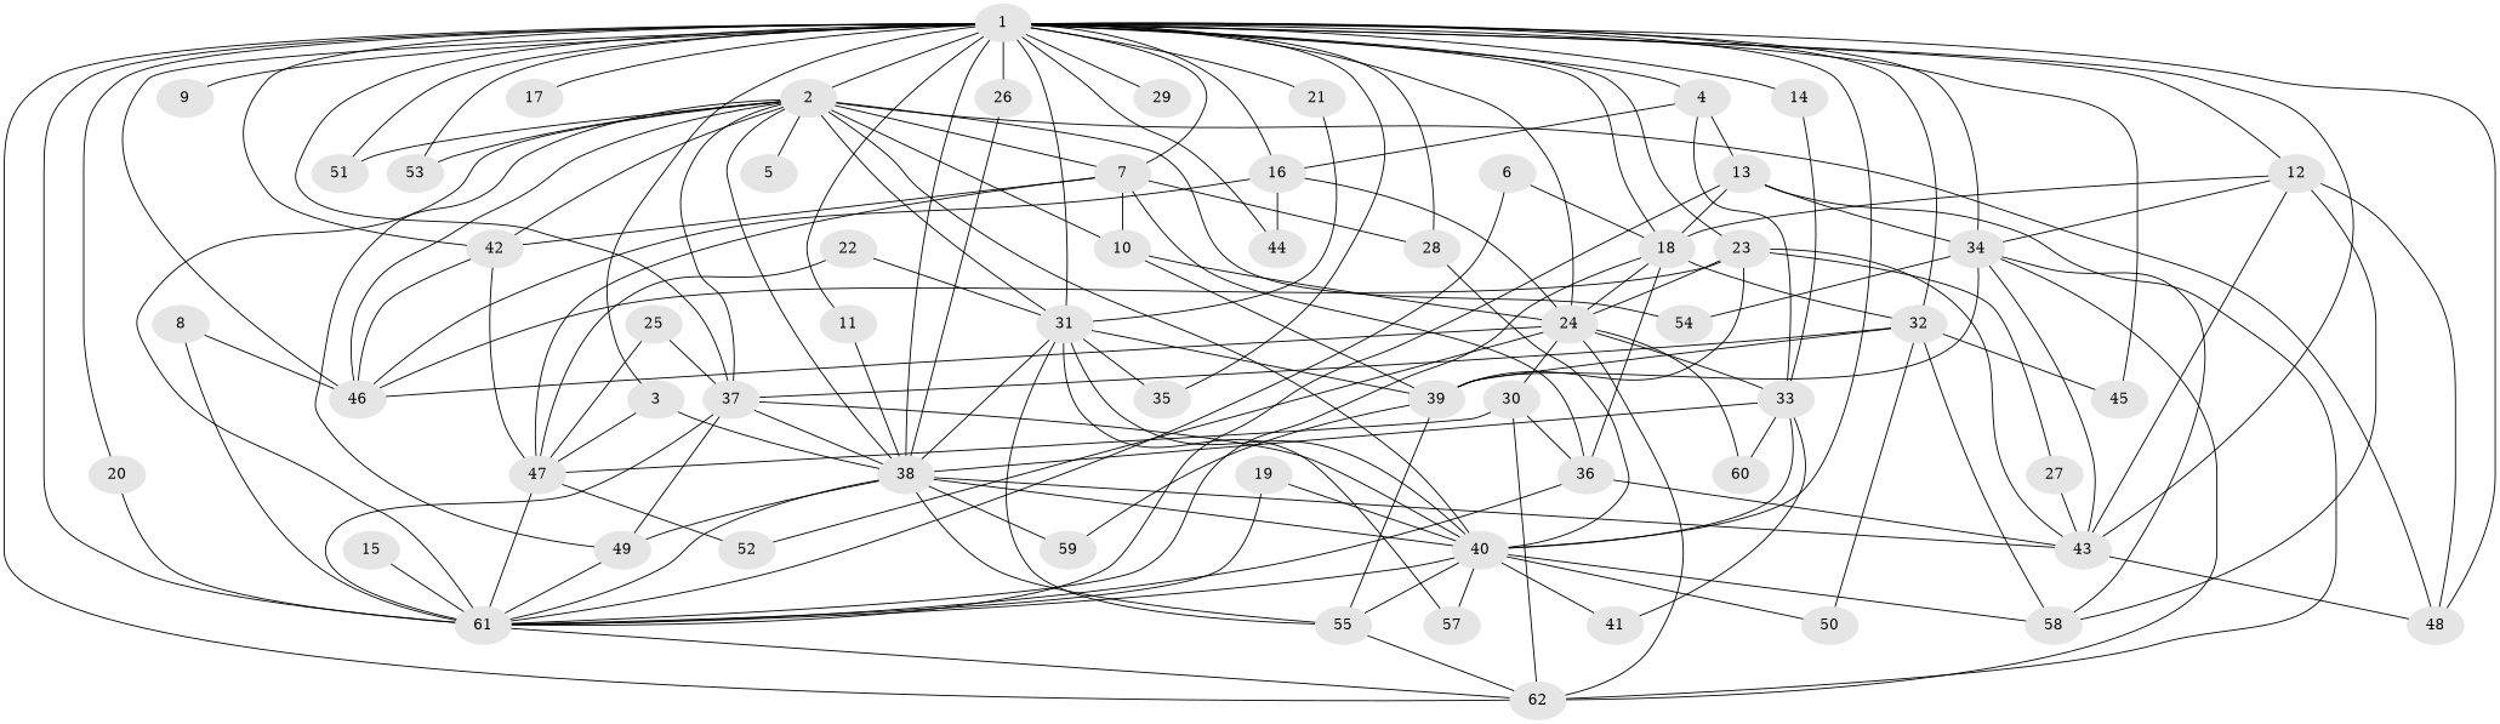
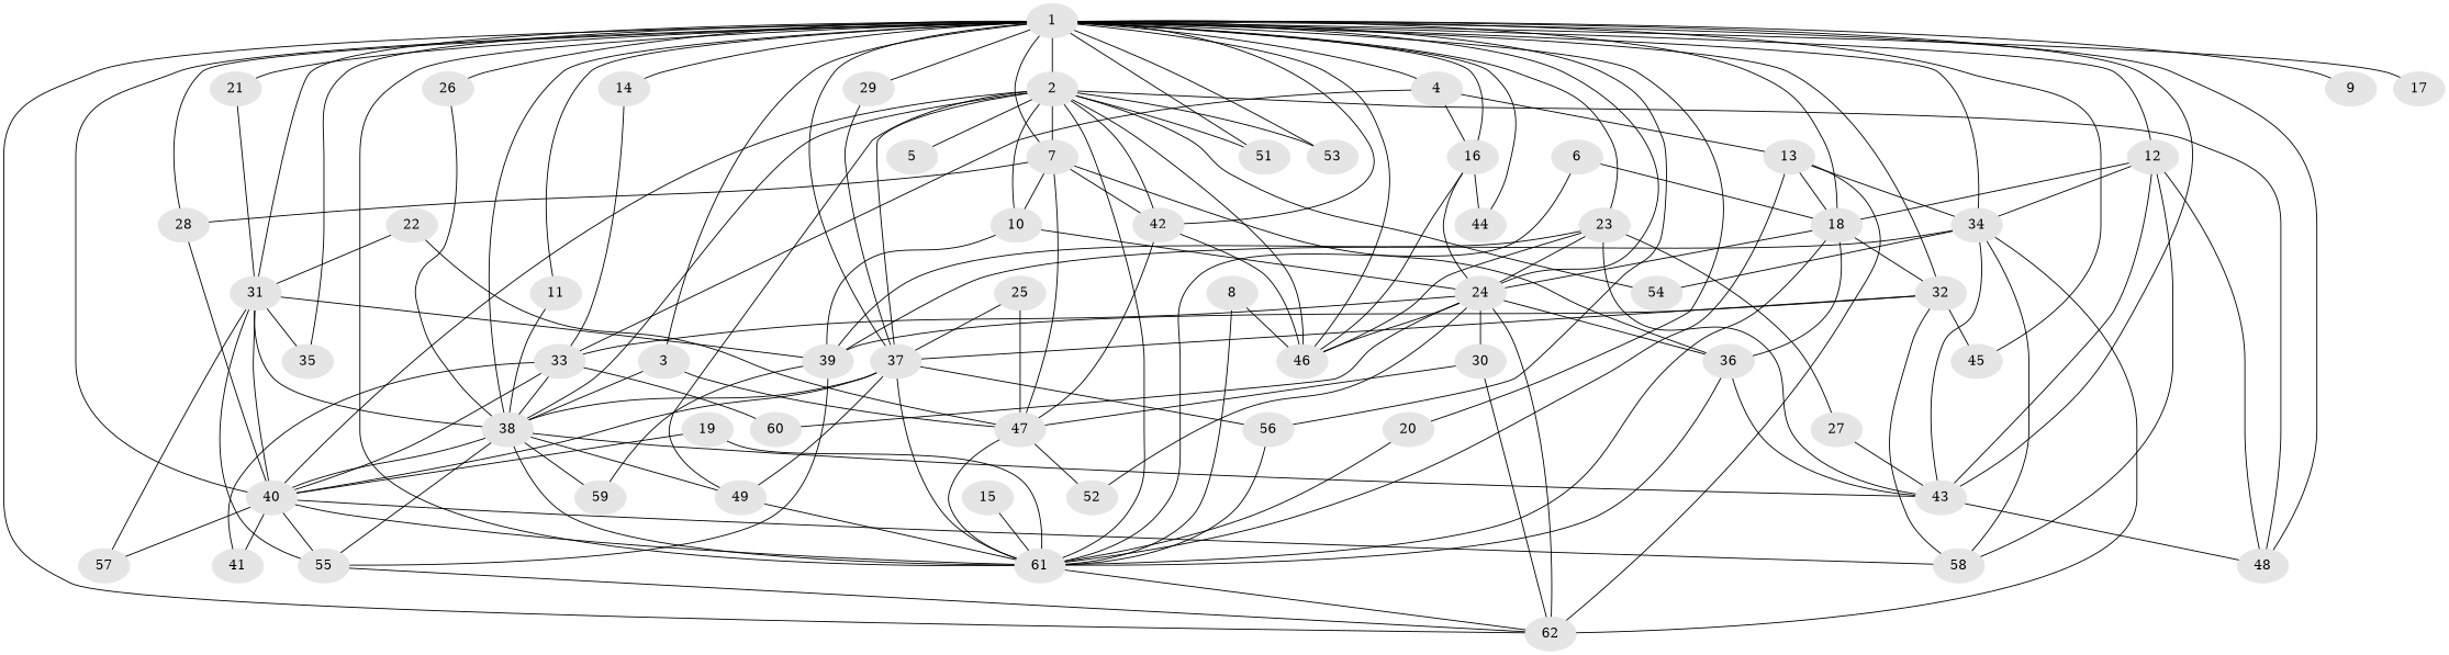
  graph {
    node [color=gray90 style=filled]
    edge [weight=1.0]
    1
    2
    3
    4
    7
    9
    11
    12
    14
    16
    17
    18
    20
    21
    23
    24
    26
    28
    29
    31
    32
    34
    35
    37
    38
    40
    42
    43
    44
    45
    46
    48
    51
    53
+   56
    61
    62
    5
    10
    49
    54
    47
    13
    33
    36
    58
    27
    39
    30
    52
    60
    55
    57
-   50
    59
    41
    6
    8
    15
    19
    22
    25
    1 -- 2 [weight=8.0]
    1 -- 3
    1 -- 4
    1 -- 7 [weight=2.0]
    1 -- 9 [weight=2.0]
    1 -- 11
    1 -- 12
    1 -- 14
    1 -- 16
    1 -- 17
    1 -- 18 [weight=2.0]
    1 -- 20
    1 -- 21
    1 -- 23 [weight=2.0]
    1 -- 24 [weight=2.0]
    1 -- 26
    1 -- 28 [weight=3.0]
    1 -- 29
    1 -- 31
    1 -- 32
    1 -- 34 [weight=4.0]
    1 -- 35
    1 -- 37 [weight=4.0]
    1 -- 38 [weight=5.0]
    1 -- 40 [weight=4.0]
    1 -- 42
    1 -- 43
    1 -- 44
    1 -- 45
    1 -- 46
    1 -- 48
    1 -- 51
    1 -- 53
+   1 -- 56
    1 -- 61 [weight=4.0]
    1 -- 62
    2 -- 7
-   2 -- 31
    2 -- 37 [weight=2.0]
    2 -- 38 [weight=2.0]
    2 -- 40 [weight=2.0]
    2 -- 42 [weight=2.0]
    2 -- 46
    2 -- 48
    2 -- 51
    2 -- 53
    2 -- 61 [weight=2.0]
    2 -- 5
    2 -- 10
    2 -- 49
    2 -- 54
    3 -- 38
    3 -- 47
    4 -- 16
    4 -- 13
    4 -- 33
    7 -- 28
    7 -- 42 [weight=2.0]
    7 -- 10
    7 -- 47
    7 -- 36
    11 -- 38
    12 -- 18
    12 -- 34
    12 -- 43
    12 -- 48
    12 -- 58
    14 -- 33
    16 -- 24
    16 -- 44
    16 -- 46
    18 -- 24
    18 -- 32
    18 -- 61
    18 -- 36
    20 -- 61
    21 -- 31
    23 -- 24
    23 -- 43
    23 -- 46
    23 -- 27
    23 -- 39
    24 -- 46
    24 -- 62
    24 -- 33 [weight=2.0]
-   30 -- 36
+   24 -- 36
    24 -- 30
    24 -- 52
    24 -- 60
    26 -- 38
    28 -- 40
+   29 -- 37
    31 -- 35
    31 -- 38
    31 -- 40
    31 -- 39
    31 -- 55
    31 -- 57
    32 -- 37
    32 -- 45
    32 -- 58
    32 -- 39
-   32 -- 50
    34 -- 43
    34 -- 62
    34 -- 54
    34 -- 58
    34 -- 39
    37 -- 38
    37 -- 40
+   37 -- 56
    37 -- 61
    37 -- 49
    38 -- 40
    38 -- 43
    38 -- 61
    38 -- 49
    38 -- 55
    38 -- 59
    40 -- 61
    40 -- 58
    40 -- 55
    40 -- 57
-   40 -- 50
    40 -- 41
    42 -- 46
    42 -- 47
    43 -- 48
+   56 -- 61
    61 -- 62
    10 -- 24
    10 -- 39
    49 -- 61
    47 -- 61
    47 -- 52
    13 -- 18
    13 -- 34
    13 -- 61
    13 -- 62
    33 -- 38
    33 -- 40
    33 -- 60
    33 -- 41
    36 -- 43
    36 -- 61
    27 -- 43
    39 -- 55
    39 -- 59
    30 -- 62
    30 -- 47
    55 -- 62
    6 -- 18
    6 -- 61
    8 -- 46
    8 -- 61
    15 -- 61
    19 -- 40
    19 -- 61
    22 -- 31
    22 -- 47
    25 -- 37
    25 -- 47 [weight=2.0]
  }
